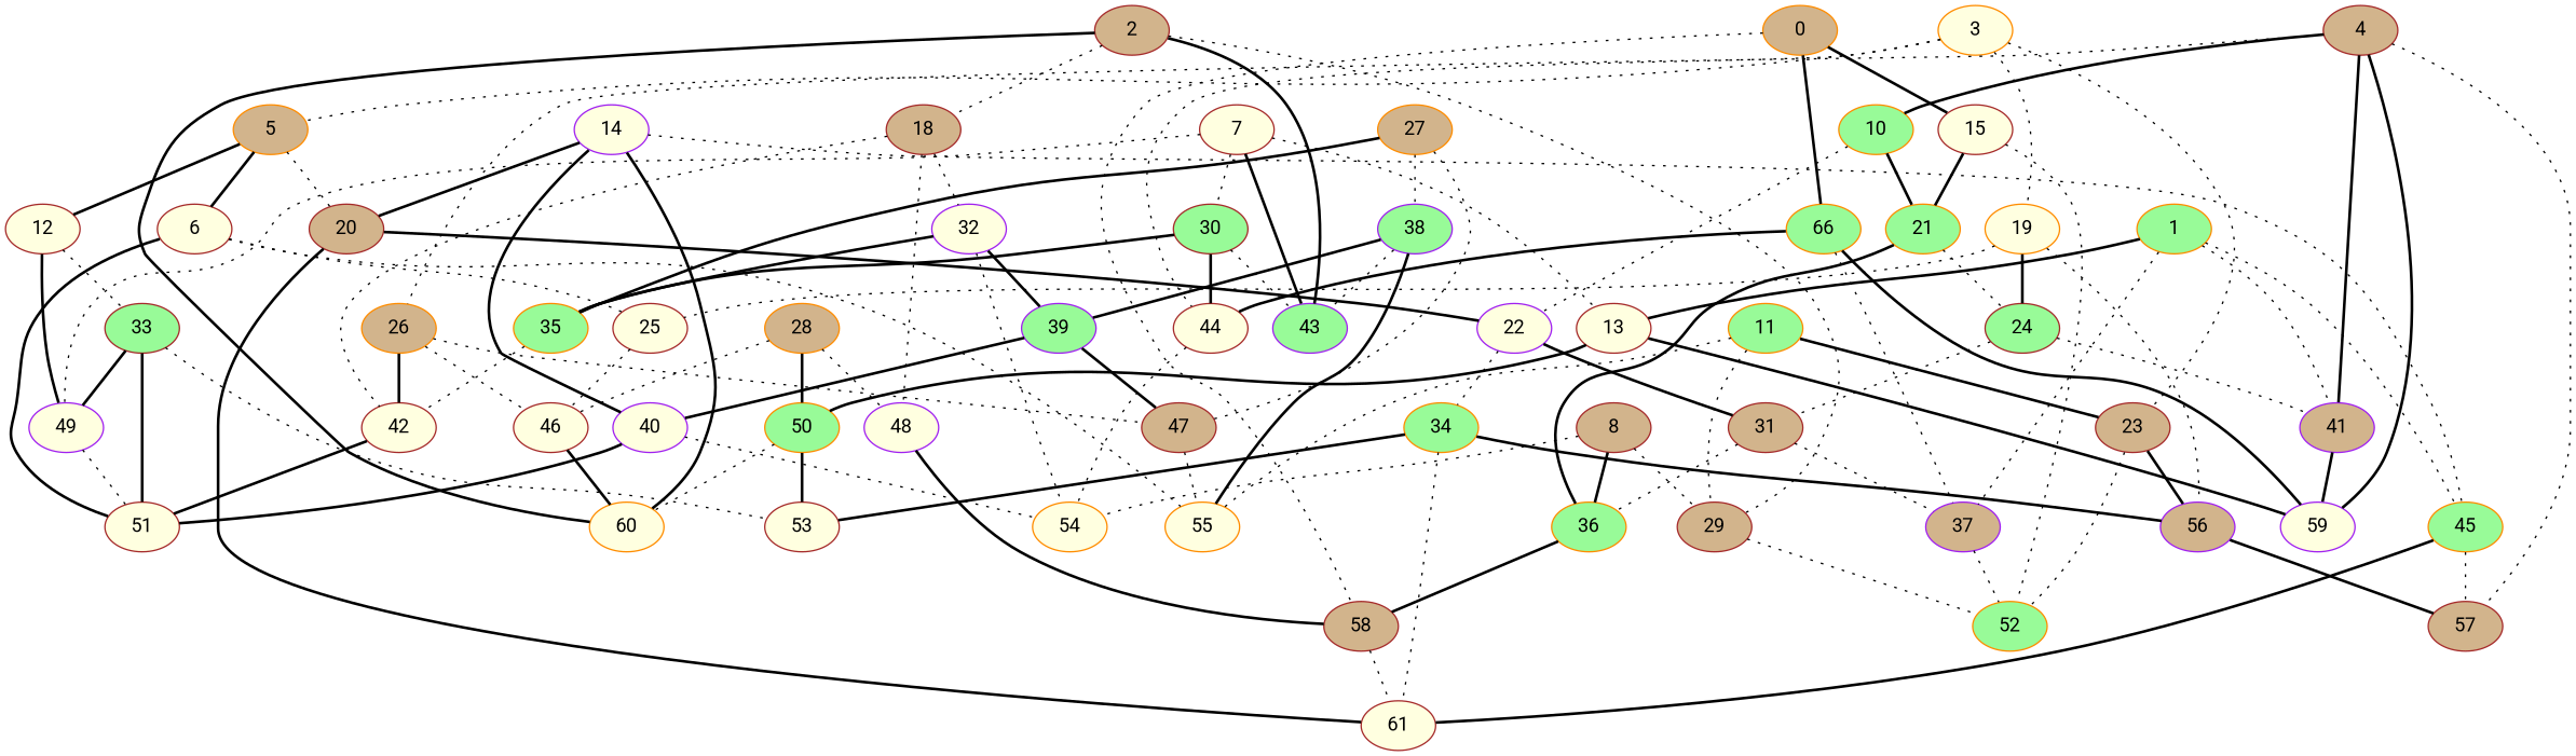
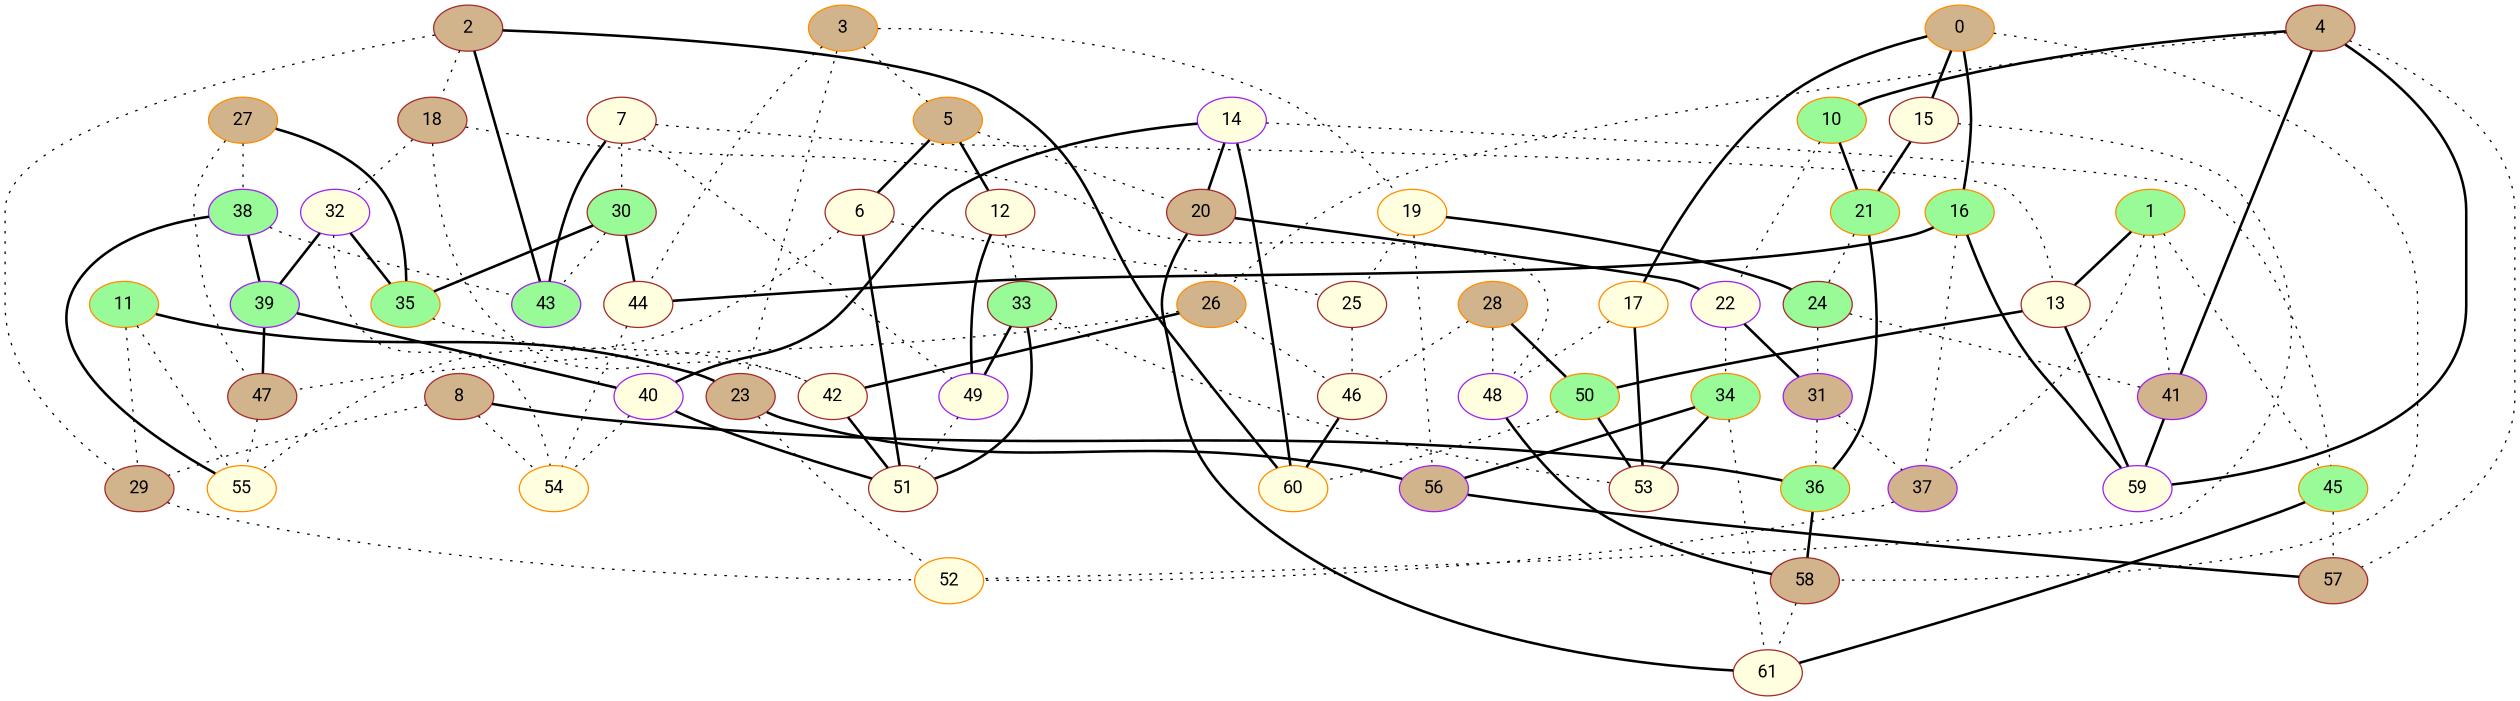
  graph {
    fontname=Roboto
    node [color=brown fillcolor=lightyellow fontname=Roboto style=filled]
    edge [fontname=Roboto style=dotted]
    1 [color=darkorange fillcolor=palegreen]
    13
    37 [color=purple fillcolor=tan]
    41 [color=purple fillcolor=tan]
    45 [color=darkorange fillcolor=palegreen]
    50 [color=darkorange fillcolor=palegreen]
    59 [color=purple]
-   52 [color=darkorange fillcolor=palegreen]
+   52 [color=darkorange]
    57 [fillcolor=tan]
    61
    2 [fillcolor=tan]
    18 [fillcolor=tan]
    29 [fillcolor=tan]
    43 [color=purple fillcolor=palegreen]
    60 [color=darkorange]
    48 [color=purple]
    32 [color=purple]
    42
-   3 [color=darkorange]
+   3 [color=darkorange fillcolor=tan]
    5 [color=darkorange fillcolor=tan]
    19 [color=darkorange]
    23 [fillcolor=tan]
    44
    6
    12
    20 [fillcolor=tan]
    25
    24 [fillcolor=palegreen]
    56 [color=purple fillcolor=tan]
    54 [color=darkorange]
    4 [fillcolor=tan]
    10 [color=darkorange fillcolor=palegreen]
    26 [color=darkorange fillcolor=tan]
    21 [color=darkorange fillcolor=palegreen]
    22 [color=purple]
    46
    47 [fillcolor=tan]
    51
    55 [color=darkorange]
    49 [color=purple]
    33 [fillcolor=palegreen]
    7
    30 [fillcolor=palegreen]
    35 [color=darkorange fillcolor=palegreen]
    8 [fillcolor=tan]
    36 [color=darkorange fillcolor=palegreen]
    11 [color=darkorange fillcolor=palegreen]
    58 [fillcolor=tan]
    n49 [color=darkorange fillcolor=tan label=0]
    15
-   16 [color=darkorange fillcolor=palegreen label=66]
+   16 [color=darkorange fillcolor=palegreen]
+   17 [color=darkorange]
    53
-   31 [fillcolor=tan]
+   31 [color=purple fillcolor=tan]
    34 [color=darkorange fillcolor=palegreen]
    28 [color=darkorange fillcolor=tan]
    14 [color=purple]
    40 [color=purple]
    39 [color=purple fillcolor=palegreen]
    27 [color=darkorange fillcolor=tan]
    38 [color=purple fillcolor=palegreen]
    1 -- 13 [style=bold]
    1 -- 37
    1 -- 41
    1 -- 45
    13 -- 50 [style=bold]
    13 -- 59 [style=bold]
    37 -- 52
    41 -- 59 [style=bold]
    45 -- 57
    45 -- 61 [style=bold]
    50 -- 60
    50 -- 53 [style=bold]
    2 -- 18
    2 -- 29
    2 -- 43 [style=bold]
    2 -- 60 [style=bold]
    18 -- 48
    18 -- 32
    18 -- 42
    29 -- 52
    48 -- 58 [style=bold]
    32 -- 54
    32 -- 35 [style=bold]
    32 -- 39 [style=bold]
    42 -- 51 [style=bold]
    3 -- 5
    3 -- 19
    3 -- 23
    3 -- 44
    5 -- 6 [style=bold]
    5 -- 12 [style=bold]
    5 -- 20
    19 -- 25
    19 -- 24 [style=bold]
    19 -- 56
    23 -- 52
    23 -- 56 [style=bold]
    44 -- 54
    6 -- 25
    6 -- 51 [style=bold]
    6 -- 55
    12 -- 49 [style=bold]
    12 -- 33
    20 -- 61 [style=bold]
    20 -- 22 [style=bold]
    25 -- 46
    24 -- 41
    24 -- 31
    56 -- 57 [style=bold]
    4 -- 41 [style=bold]
    4 -- 59 [style=bold]
    4 -- 57
    4 -- 10 [style=bold]
    4 -- 26
    10 -- 21 [style=bold]
    10 -- 22
    26 -- 42 [style=bold]
    26 -- 46
    26 -- 47
    21 -- 24
    21 -- 36 [style=bold]
    22 -- 31 [style=bold]
    22 -- 34
    46 -- 60 [style=bold]
    47 -- 55
    49 -- 51
    33 -- 51 [style=bold]
    33 -- 49 [style=bold]
    33 -- 53
    7 -- 13
    7 -- 43 [style=bold]
    7 -- 49
    7 -- 30
    30 -- 43
    30 -- 44 [style=bold]
    30 -- 35 [style=bold]
    35 -- 42
    8 -- 29
    8 -- 54
    8 -- 36 [style=bold]
    36 -- 58 [style=bold]
    11 -- 29
    11 -- 23 [style=bold]
    11 -- 55
    58 -- 61
    n49 -- 58
    n49 -- 15 [style=bold]
    n49 -- 16 [style=bold]
+   n49 -- 17 [style=bold]
    15 -- 52
    15 -- 21 [style=bold]
    16 -- 37
    16 -- 59 [style=bold]
    16 -- 44 [style=bold]
+   17 -- 48
+   17 -- 53 [style=bold]
    31 -- 37
    31 -- 36
    34 -- 61
    34 -- 56 [style=bold]
    34 -- 53 [style=bold]
    28 -- 50 [style=bold]
    28 -- 48
    28 -- 46
    14 -- 45
    14 -- 60 [style=bold]
    14 -- 20 [style=bold]
    14 -- 40 [style=bold]
    40 -- 54
    40 -- 51 [style=bold]
    39 -- 47 [style=bold]
    39 -- 40 [style=bold]
    27 -- 47
    27 -- 35 [style=bold]
    27 -- 38
    38 -- 43
    38 -- 55 [style=bold]
    38 -- 39 [style=bold]
  }
